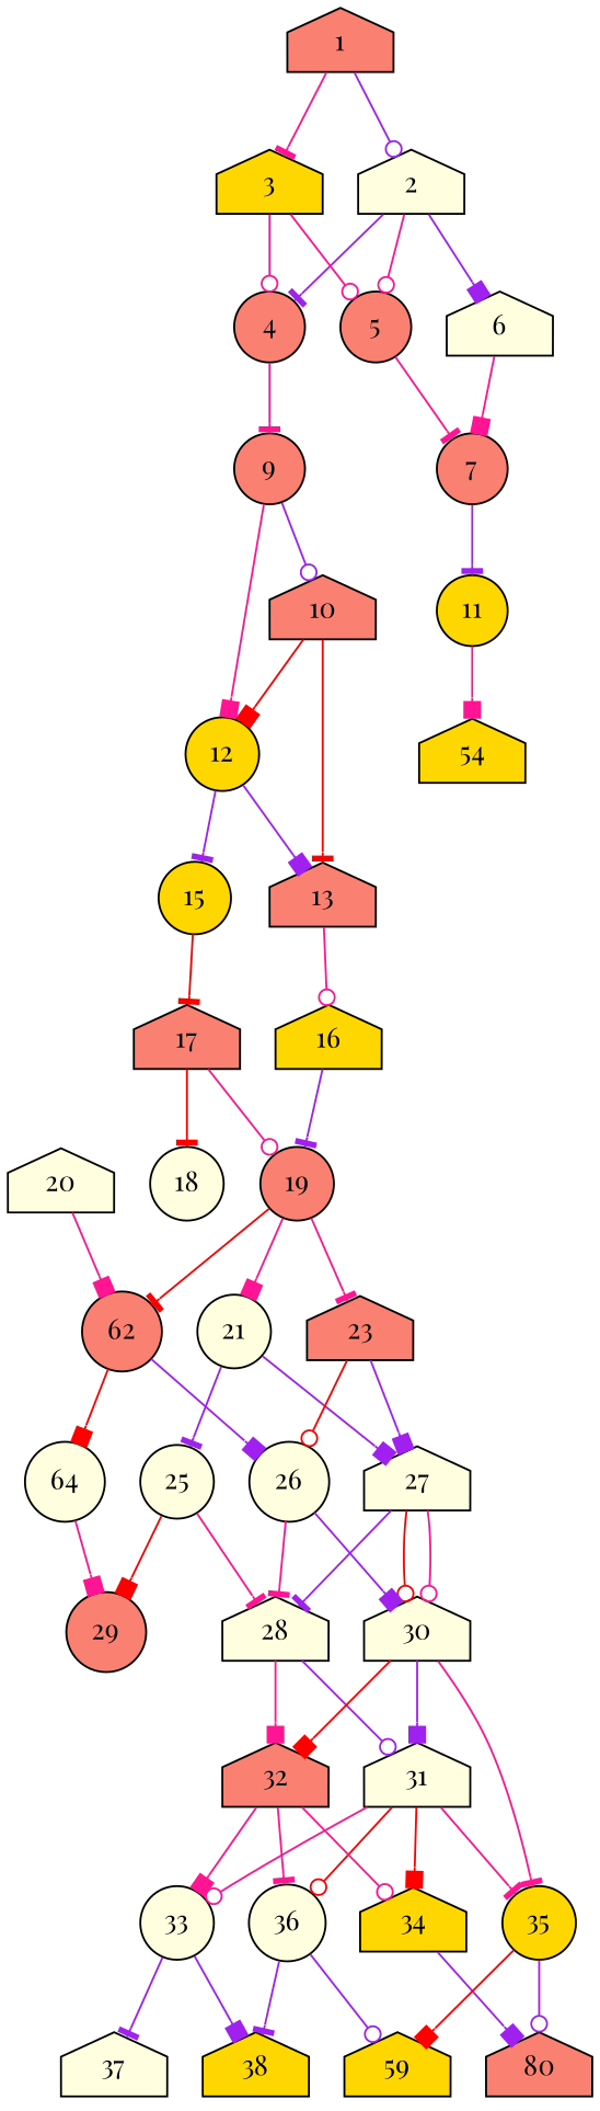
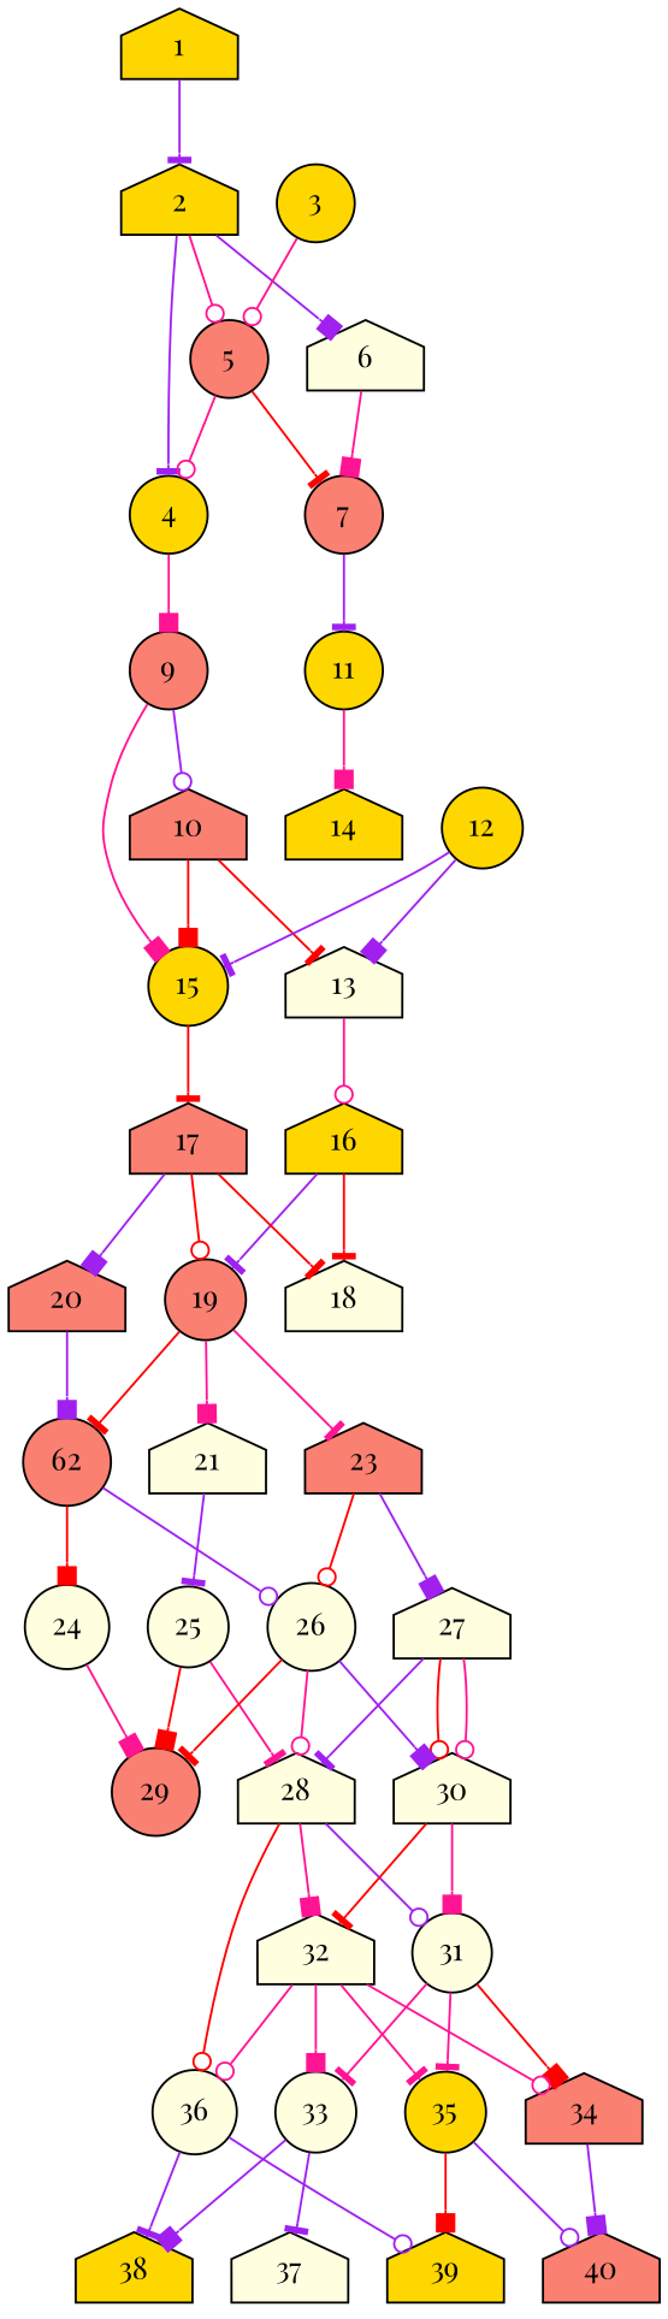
  digraph {
    fontname="Playfair Display"
    node [alpha=0.19 fillcolor=lightyellow fontname="Playfair Display" shape=house style=filled]
    edge [arrowhead=box color=purple fontname="Playfair Display"]
-   1 [alpha=0.08 expect_size=49108992 fillcolor=salmon]
-   2 [expect_size=17481728]
-   3 [alpha=0.08 expect_size=32530432 fillcolor=gold]
-   4 [alpha=0.05 expect_size=32950272 fillcolor=salmon shape=circle]
+   1 [alpha=0.08 expect_size=49108992 fillcolor=gold]
+   2 [expect_size=17481728 fillcolor=gold]
+   3 [alpha=0.08 expect_size=32530432 fillcolor=gold shape=circle]
+   4 [alpha=0.05 expect_size=32950272 fillcolor=gold shape=circle]
    5 [alpha=0.06 expect_size=49034240 fillcolor=salmon shape=circle]
    6 [alpha=0.08 expect_size=46215168]
    9 [alpha=0.11 expect_size=27979776 fillcolor=salmon shape=circle]
    7 [alpha=0.05 expect_size=10210304 fillcolor=salmon shape=circle]
    10 [alpha=0.10 expect_size=10340352 fillcolor=salmon]
    12 [alpha=0.16 expect_size=22287360 fillcolor=gold shape=circle]
    11 [alpha=0.14 expect_size=51490816 fillcolor=gold shape=circle]
-   13 [alpha=0.12 expect_size=19980288 fillcolor=salmon]
+   13 [alpha=0.12 expect_size=19980288]
    15 [alpha=0.20 expect_size=51855360 fillcolor=gold shape=circle]
-   14 [alpha=0.10 expect_size=39171072 fillcolor=gold label=54]
+   14 [alpha=0.10 expect_size=39171072 fillcolor=gold]
    16 [alpha=0.12 expect_size=19072000 fillcolor=gold]
    17 [alpha=0.18 expect_size=38647808 fillcolor=salmon]
-   18 [alpha=0.01 expect_size=50223104 shape=circle]
+   18 [alpha=0.01 expect_size=50223104]
    19 [expect_size=29572096 fillcolor=salmon shape=circle]
-   20 [alpha=0.06 expect_size=8599552]
-   21 [alpha=0.11 expect_size=31017984 shape=circle]
+   20 [alpha=0.06 expect_size=8599552 fillcolor=salmon]
+   21 [alpha=0.11 expect_size=31017984]
    n21 [alpha=0.01 expect_size=16498688 fillcolor=salmon label=62 shape=circle]
    23 [alpha=0.03 expect_size=8062976 fillcolor=salmon]
    25 [alpha=0.09 expect_size=10721280 shape=circle]
    27 [alpha=0.10 expect_size=37471232]
-   24 [alpha=0.17 expect_size=35264512 shape=circle label=64]
+   24 [alpha=0.17 expect_size=35264512 shape=circle]
    26 [expect_size=9872384 shape=circle]
    29 [expect_size=36341760 fillcolor=salmon shape=circle]
    28 [alpha=0.20 expect_size=33551360]
    30 [alpha=0.00 expect_size=34309120]
-   31 [alpha=0.01 expect_size=47755264]
-   32 [alpha=0.09 expect_size=26176512 fillcolor=salmon]
+   31 [alpha=0.01 expect_size=47755264 shape=circle]
+   32 [alpha=0.09 expect_size=26176512]
    33 [alpha=0.04 expect_size=28997632 shape=circle]
-   34 [alpha=0.13 expect_size=36321280 fillcolor=gold]
+   34 [alpha=0.13 expect_size=36321280 fillcolor=salmon]
    35 [alpha=0.01 expect_size=28667904 fillcolor=gold shape=circle]
    36 [alpha=0.16 expect_size=49830912 shape=circle]
    37 [alpha=0.04 expect_size=46411776]
    38 [alpha=0.12 expect_size=23376896 fillcolor=gold]
-   40 [alpha=0.09 expect_size=20379648 fillcolor=salmon label=80]
-   39 [alpha=0.10 expect_size=22848512 fillcolor=gold label=59]
-   1 -> 2 [arrowhead=odot]
-   1 -> 3 [arrowhead=tee color=deeppink]
+   40 [alpha=0.09 expect_size=20379648 fillcolor=salmon]
+   39 [alpha=0.10 expect_size=22848512 fillcolor=gold]
+   1 -> 2 [arrowhead=tee]
    2 -> 4 [arrowhead=tee]
    2 -> 5 [arrowhead=odot color=deeppink]
    2 -> 6
-   3 -> 4 [arrowhead=odot color=deeppink]
+   5 -> 4 [arrowhead=odot color=deeppink]
    3 -> 5 [arrowhead=odot color=deeppink]
-   4 -> 9 [arrowhead=tee color=deeppink]
-   5 -> 7 [arrowhead=tee color=deeppink]
+   4 -> 9 [color=deeppink]
+   5 -> 7 [arrowhead=tee color=red]
    6 -> 7 [color=deeppink]
    9 -> 10 [arrowhead=odot]
-   9 -> 12 [color=deeppink]
+   9 -> 15 [color=deeppink]
    7 -> 11 [arrowhead=tee]
    10 -> 13 [arrowhead=tee color=red]
-   10 -> 12 [color=red]
+   10 -> 15 [color=red]
    12 -> 13
    12 -> 15 [arrowhead=tee]
    11 -> 14 [color=deeppink]
    13 -> 16 [arrowhead=odot color=deeppink]
    15 -> 17 [arrowhead=tee color=red]
+   16 -> 18 [arrowhead=tee color=red]
    16 -> 19 [arrowhead=tee]
    17 -> 18 [arrowhead=tee color=red]
-   17 -> 19 [arrowhead=odot color=deeppink]
+   17 -> 19 [arrowhead=odot color=red]
+   17 -> 20
    19 -> 21 [color=deeppink]
    19 -> n21 [arrowhead=tee color=red]
    19 -> 23 [arrowhead=tee color=deeppink]
-   20 -> n21 [color=deeppink]
+   20 -> n21
    21 -> 25 [arrowhead=tee]
-   21 -> 27
    n21 -> 24 [color=red]
-   n21 -> 26
+   n21 -> 26 [arrowhead=odot]
    23 -> 27
    23 -> 26 [arrowhead=odot color=red]
    25 -> 29 [color=red]
    25 -> 28 [arrowhead=tee color=deeppink]
    27 -> 28 [arrowhead=tee]
    27 -> 30 [arrowhead=odot color=red]
    27 -> 30 [arrowhead=odot color=deeppink]
    24 -> 29 [color=deeppink]
-   26 -> 28 [arrowhead=tee color=deeppink]
+   26 -> 29 [arrowhead=tee color=red]
+   26 -> 28 [arrowhead=odot color=deeppink]
    26 -> 30
    28 -> 31 [arrowhead=odot]
    28 -> 32 [color=deeppink]
-   30 -> 31
-   30 -> 32 [color=red]
-   31 -> 33 [arrowhead=odot color=deeppink]
+   30 -> 31 [color=deeppink]
+   30 -> 32 [arrowhead=tee color=red]
+   31 -> 33 [arrowhead=tee color=deeppink]
    31 -> 34 [color=red]
    31 -> 35 [arrowhead=tee color=deeppink]
-   31 -> 36 [arrowhead=odot color=red]
+   28 -> 36 [arrowhead=odot color=red]
    32 -> 33 [color=deeppink]
    32 -> 34 [arrowhead=odot color=deeppink]
-   30 -> 35 [arrowhead=tee color=deeppink]
-   32 -> 36 [arrowhead=tee color=deeppink]
+   32 -> 35 [arrowhead=tee color=deeppink]
+   32 -> 36 [arrowhead=odot color=deeppink]
    33 -> 37 [arrowhead=tee]
    33 -> 38
    34 -> 40
    35 -> 40 [arrowhead=odot]
    35 -> 39 [color=red]
    36 -> 38 [arrowhead=tee]
    36 -> 39 [arrowhead=odot]
  }
